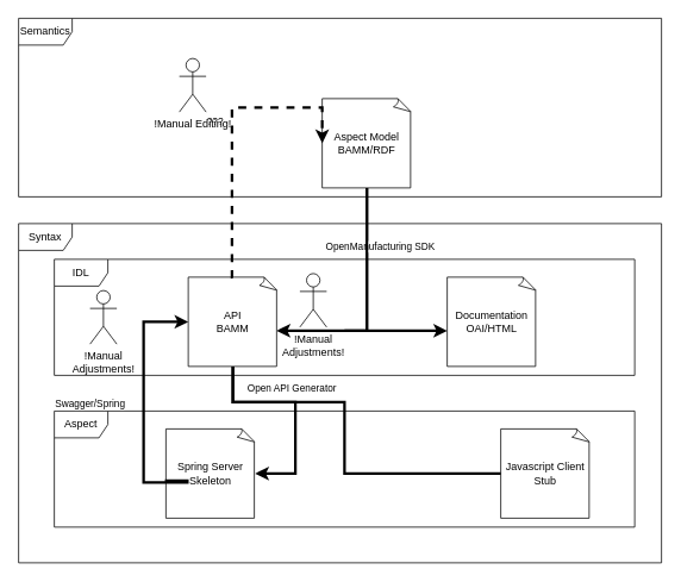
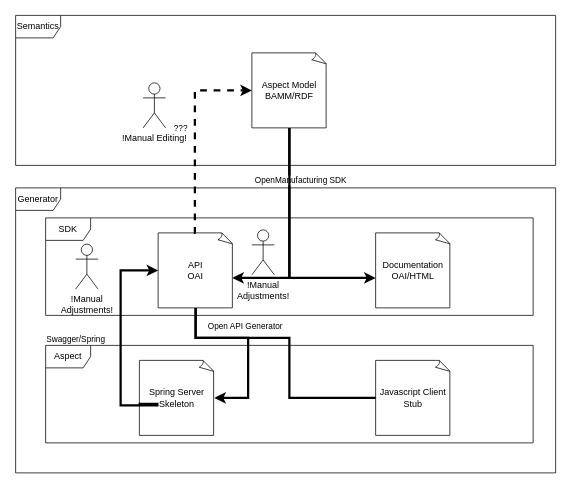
  <mxCell id="0" />
  <mxCell id="1" parent="0" />
- <mxCell id="2" value="Syntax" style="shape=umlFrame;whiteSpace=wrap;html=1;" vertex="1" parent="1"><mxGeometry x="20" y="250" width="720" height="380" as="geometry" /></mxCell>
- <mxCell id="3" value="IDL" style="shape=umlFrame;whiteSpace=wrap;html=1;" vertex="1" parent="1"><mxGeometry x="60" y="290" width="650" height="130" as="geometry" /></mxCell>
+ <mxCell id="2" value="Generator" style="shape=umlFrame;whiteSpace=wrap;html=1;" vertex="1" parent="1"><mxGeometry x="20" y="250" width="720" height="380" as="geometry" /></mxCell>
+ <mxCell id="3" value="SDK" style="shape=umlFrame;whiteSpace=wrap;html=1;" vertex="1" parent="1"><mxGeometry x="60" y="290" width="650" height="130" as="geometry" /></mxCell>
  <mxCell id="4" value="Semantics" style="shape=umlFrame;whiteSpace=wrap;html=1;" vertex="1" parent="1"><mxGeometry x="20" y="20" width="720" height="200" as="geometry" /></mxCell>
  <mxCell id="5" value="OpenManufacturing SDK" style="edgeStyle=orthogonalEdgeStyle;rounded=0;orthogonalLoop=1;jettySize=auto;html=1;exitX=0.5;exitY=1;exitDx=0;exitDy=0;exitPerimeter=0;entryX=0.99;entryY=0.6;entryDx=0;entryDy=0;entryPerimeter=0;strokeWidth=3;" edge="1" parent="1" source="6" target="7"><mxGeometry x="-0.493" y="15" relative="1" as="geometry"><mxPoint as="offset" /></mxGeometry></mxCell>
- <mxCell id="6" value="Aspect Model&lt;br&gt;BAMM/RDF" style="whiteSpace=wrap;html=1;shape=mxgraph.basic.document" vertex="1" parent="1"><mxGeometry x="360" y="110" width="100" height="100" as="geometry" /></mxCell>
- <mxCell id="7" value="API&lt;br&gt;BAMM" style="whiteSpace=wrap;html=1;shape=mxgraph.basic.document" vertex="1" parent="1"><mxGeometry x="210" y="310" width="100" height="100" as="geometry" /></mxCell>
+ <mxCell id="6" value="Aspect Model&lt;br&gt;BAMM/RDF" style="whiteSpace=wrap;html=1;shape=mxgraph.basic.document" vertex="1" parent="1"><mxGeometry x="335" y="70" width="100" height="100" as="geometry" /></mxCell>
+ <mxCell id="7" value="API&lt;br&gt;OAI" style="whiteSpace=wrap;html=1;shape=mxgraph.basic.document" vertex="1" parent="1"><mxGeometry x="210" y="310" width="100" height="100" as="geometry" /></mxCell>
  <mxCell id="8" value="Documentation OAI/HTML" style="whiteSpace=wrap;html=1;shape=mxgraph.basic.document" vertex="1" parent="1"><mxGeometry x="500" y="310" width="100" height="100" as="geometry" /></mxCell>
  <mxCell id="9" value="Aspect" style="shape=umlFrame;whiteSpace=wrap;html=1;" vertex="1" parent="1"><mxGeometry x="60" y="460" width="650" height="130" as="geometry" /></mxCell>
  <mxCell id="10" value="Spring Server Skeleton" style="whiteSpace=wrap;html=1;shape=mxgraph.basic.document" vertex="1" parent="1"><mxGeometry x="185" y="480" width="100" height="100" as="geometry" /></mxCell>
- <mxCell id="11" value="Javascript Client Stub" style="whiteSpace=wrap;html=1;shape=mxgraph.basic.document" vertex="1" parent="1"><mxGeometry x="560" y="480" width="100" height="100" as="geometry" /></mxCell>
+ <mxCell id="11" value="Javascript Client Stub" style="whiteSpace=wrap;html=1;shape=mxgraph.basic.document" vertex="1" parent="1"><mxGeometry x="500" y="480" width="100" height="100" as="geometry" /></mxCell>
  <mxCell id="12" value="" style="edgeStyle=orthogonalEdgeStyle;rounded=0;orthogonalLoop=1;jettySize=auto;html=1;exitX=0.5;exitY=1;exitDx=0;exitDy=0;exitPerimeter=0;strokeWidth=3;" edge="1" parent="1" source="6"><mxGeometry relative="1" as="geometry"><mxPoint x="395" y="180" as="sourcePoint" /><mxPoint x="500" y="370" as="targetPoint" /><Array as="points"><mxPoint x="385" y="370" /><mxPoint x="500" y="370" /></Array></mxGeometry></mxCell>
  <mxCell id="13" value="Open API Generator" style="edgeStyle=orthogonalEdgeStyle;rounded=0;orthogonalLoop=1;jettySize=auto;html=1;exitX=0.5;exitY=1;exitDx=0;exitDy=0;exitPerimeter=0;entryX=1;entryY=0.5;entryDx=0;entryDy=0;entryPerimeter=0;strokeWidth=3;" edge="1" parent="1" source="7" target="10"><mxGeometry x="-0.095" y="15" relative="1" as="geometry"><mxPoint x="395" y="180" as="sourcePoint" /><mxPoint x="319" y="380" as="targetPoint" /><mxPoint as="offset" /><Array as="points"><mxPoint x="260" y="450" /><mxPoint x="330" y="450" /><mxPoint x="330" y="530" /></Array></mxGeometry></mxCell>
  <mxCell id="14" value="" style="edgeStyle=orthogonalEdgeStyle;rounded=0;orthogonalLoop=1;jettySize=auto;html=1;exitX=0.5;exitY=1;exitDx=0;exitDy=0;exitPerimeter=0;entryX=0;entryY=0.5;entryDx=0;entryDy=0;entryPerimeter=0;strokeWidth=3;endArrow=none;" edge="1" parent="1" source="7" target="11"><mxGeometry x="-0.095" y="15" relative="1" as="geometry"><mxPoint x="270" y="420" as="sourcePoint" /><mxPoint x="320" y="540" as="targetPoint" /><mxPoint as="offset" /><Array as="points"><mxPoint x="260" y="450" /><mxPoint x="385" y="450" /><mxPoint x="385" y="530" /></Array></mxGeometry></mxCell>
  <mxCell id="15" value="!Manual &lt;br&gt;Adjustments!" style="shape=umlActor;verticalLabelPosition=bottom;verticalAlign=top;html=1;outlineConnect=0;" vertex="1" parent="1"><mxGeometry x="335" y="306" width="30" height="60" as="geometry" /></mxCell>
  <mxCell id="16" value="Swagger/Spring" style="edgeStyle=orthogonalEdgeStyle;rounded=0;orthogonalLoop=1;jettySize=auto;html=1;exitX=-0.01;exitY=0.58;exitDx=0;exitDy=0;exitPerimeter=0;entryX=0;entryY=0.5;entryDx=0;entryDy=0;entryPerimeter=0;strokeWidth=3;" edge="1" parent="1" source="10" target="7"><mxGeometry x="0.075" y="60" relative="1" as="geometry"><mxPoint x="270" y="420" as="sourcePoint" /><mxPoint x="320" y="540" as="targetPoint" /><mxPoint as="offset" /><Array as="points"><mxPoint x="209" y="540" /><mxPoint x="160" y="540" /><mxPoint x="160" y="360" /></Array></mxGeometry></mxCell>
  <mxCell id="17" value="!Manual &lt;br&gt;Adjustments!" style="shape=umlActor;verticalLabelPosition=bottom;verticalAlign=top;html=1;outlineConnect=0;" vertex="1" parent="1"><mxGeometry x="100" y="325" width="30" height="60" as="geometry" /></mxCell>
  <mxCell id="18" value="???" style="edgeStyle=orthogonalEdgeStyle;rounded=0;orthogonalLoop=1;jettySize=auto;html=1;exitX=0.5;exitY=0;exitDx=0;exitDy=0;exitPerimeter=0;entryX=0;entryY=0.5;entryDx=0;entryDy=0;entryPerimeter=0;strokeWidth=3;dashed=1;" edge="1" parent="1" source="7" target="6"><mxGeometry x="0.056" y="19" relative="1" as="geometry"><mxPoint x="259" y="268" as="sourcePoint" /><mxPoint x="260" y="90" as="targetPoint" /><mxPoint as="offset" /><Array as="points"><mxPoint x="259" y="310" /><mxPoint x="259" y="120" /></Array></mxGeometry></mxCell>
- <mxCell id="19" value="!Manual Editing!" style="shape=umlActor;verticalLabelPosition=bottom;verticalAlign=top;html=1;outlineConnect=0;" vertex="1" parent="1"><mxGeometry x="200" y="65" width="30" height="60" as="geometry" /></mxCell>
+ <mxCell id="19" value="!Manual Editing!" style="shape=umlActor;verticalLabelPosition=bottom;verticalAlign=top;html=1;outlineConnect=0;" vertex="1" parent="1"><mxGeometry x="190" y="110" width="30" height="60" as="geometry" /></mxCell>
